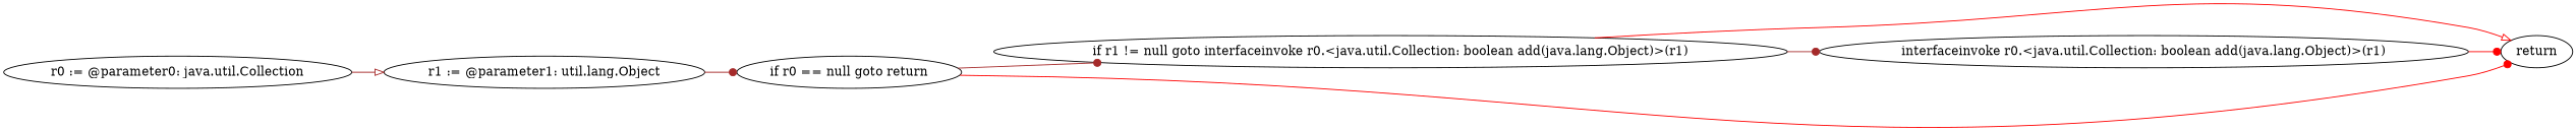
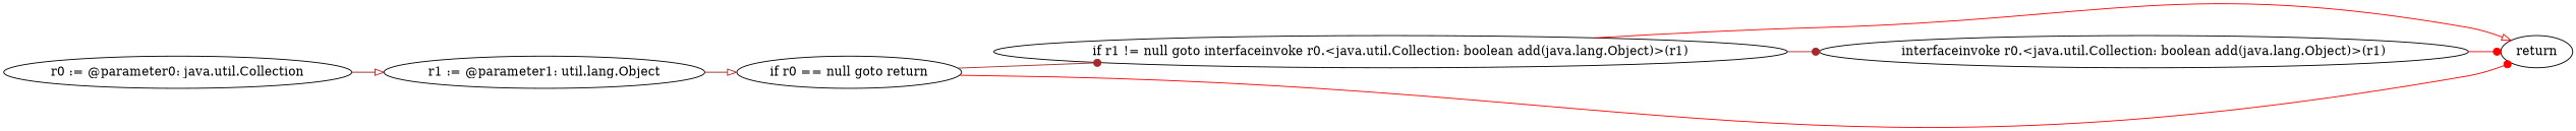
  digraph {
    rankdir=LR
    edge [arrowhead=dot color=brown]
    n1 [label="r1 := @parameter1: util.lang.Object"]
    "r0 := @parameter0: java.util.Collection"
    "if r0 == null goto return"
    "if r1 != null goto interfaceinvoke r0.<java.util.Collection: boolean add(java.lang.Object)>(r1)"
    return
    "interfaceinvoke r0.<java.util.Collection: boolean add(java.lang.Object)>(r1)"
-   n1 -> "if r0 == null goto return"
+   n1 -> "if r0 == null goto return" [arrowhead=onormal]
    "r0 := @parameter0: java.util.Collection" -> n1 [arrowhead=onormal]
    "if r0 == null goto return" -> "if r1 != null goto interfaceinvoke r0.<java.util.Collection: boolean add(java.lang.Object)>(r1)"
    "if r0 == null goto return" -> return [color=red]
    "if r1 != null goto interfaceinvoke r0.<java.util.Collection: boolean add(java.lang.Object)>(r1)" -> return [arrowhead=onormal color=red]
    "if r1 != null goto interfaceinvoke r0.<java.util.Collection: boolean add(java.lang.Object)>(r1)" -> "interfaceinvoke r0.<java.util.Collection: boolean add(java.lang.Object)>(r1)"
    "interfaceinvoke r0.<java.util.Collection: boolean add(java.lang.Object)>(r1)" -> return [color=red]
  }
